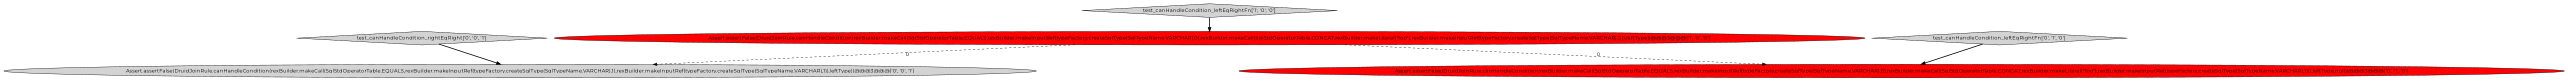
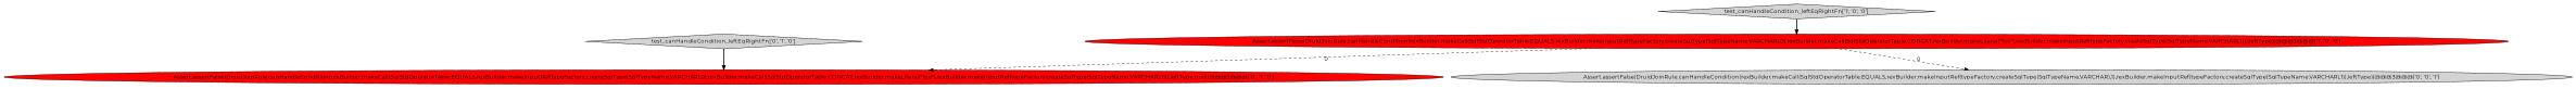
  digraph {
    fontname=Montserrat
    node [fillcolor=lightgray shape=ellipse style=filled fontname=Montserrat]
    edge [style=bold fontname=Montserrat]
    n1 [label="Assert.assertFalse(DruidJoinRule.canHandleCondition(rexBuilder.makeCall(SqlStdOperatorTable.EQUALS,rexBuilder.makeInputRef(typeFactory.createSqlType(SqlTypeName.VARCHAR),1),rexBuilder.makeInputRef(typeFactory.createSqlType(SqlTypeName.VARCHAR),1)),leftType))@@@3@@@['0', '0', '1']"]
-   n2 [label="test_canHandleCondition_rightEqRight['0', '0', '1']" shape=diamond]
    n3 [label="test_canHandleCondition_leftEqRightFn['1', '0', '0']" shape=diamond]
    n4 [fillcolor=red label="Assert.assertFalse(DruidJoinRule.canHandleCondition(rexBuilder.makeCall(SqlStdOperatorTable.EQUALS,rexBuilder.makeInputRef(typeFactory.createSqlType(SqlTypeName.VARCHAR),0),rexBuilder.makeCall(SqlStdOperatorTable.CONCAT,rexBuilder.makeLiteral(\"foo\"),rexBuilder.makeInputRef(typeFactory.createSqlType(SqlTypeName.VARCHAR),1))),leftType))@@@3@@@['1', '0', '0']"]
    n5 [fillcolor=red label="Assert.assertFalse(DruidJoinRule.canHandleCondition(rexBuilder.makeCall(SqlStdOperatorTable.EQUALS,rexBuilder.makeInputRef(typeFactory.createSqlType(SqlTypeName.VARCHAR),0),rexBuilder.makeCall(SqlStdOperatorTable.CONCAT,rexBuilder.makeLiteral(\"foo\"),rexBuilder.makeInputRef(typeFactory.createSqlType(SqlTypeName.VARCHAR),1))),leftType,null))@@@3@@@['0', '1', '0']"]
    n6 [label="test_canHandleCondition_leftEqRightFn['0', '1', '0']" shape=diamond]
-   n2 -> n1
    n3 -> n4
    n4 -> n1 [label=0 style=dashed]
    n4 -> n5 [label=0 style=dashed]
    n6 -> n5
  }
